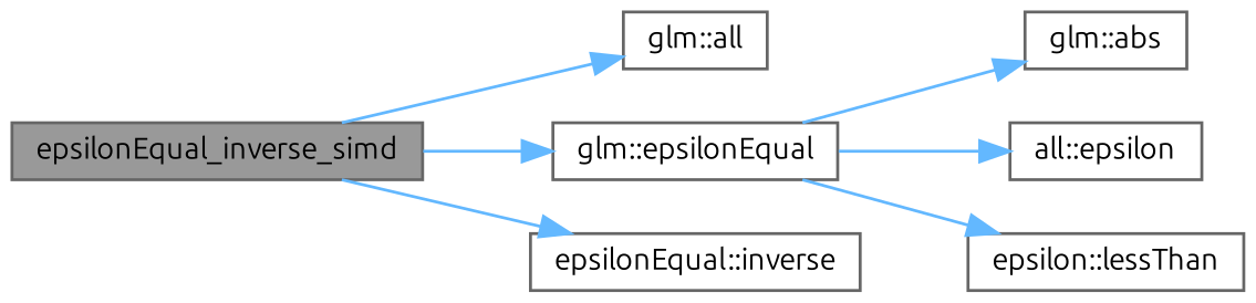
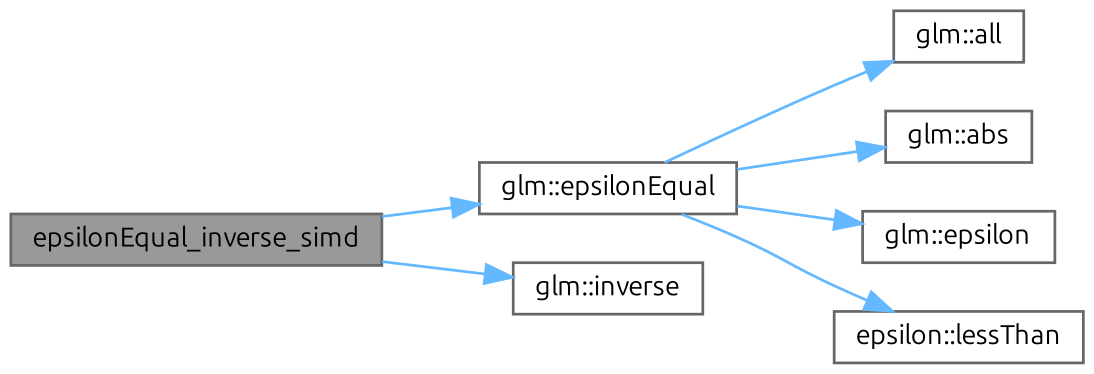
  digraph {
    fontname=Ubuntu
    rankdir=LR
    node [color=grey40 fillcolor=white fontname=Ubuntu fontsize=10 shape=box style=filled]
    edge [color=steelblue1 fontname=Ubuntu fontsize=10 labelfontname=Helvetica labelfontsize=10 style=solid]
    n1 [color=gray40 fillcolor=grey60 fontcolor=black height=0.2 label=epsilonEqual_inverse_simd width=0.4]
    n2 [height=0.2 label="glm::all" width=0.4]
    n3 [height=0.2 label="glm::epsilonEqual" width=0.4]
-   n4 [height=0.2 label="epsilonEqual::inverse" width=0.4]
+   n4 [height=0.2 label="glm::inverse" width=0.4]
    n5 [height=0.2 label="glm::abs" width=0.4]
-   n6 [height=0.2 label="all::epsilon" width=0.4]
+   n6 [height=0.2 label="glm::epsilon" width=0.4]
    n7 [height=0.2 label="epsilon::lessThan" width=0.4]
-   n1 -> n2
+   n3 -> n2
    n1 -> n3
    n1 -> n4
    n3 -> n5
    n3 -> n6
    n3 -> n7
  }
